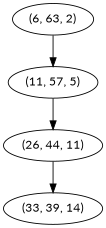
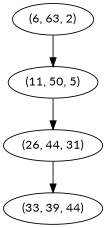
  digraph {
    fontname=Lato
    node [fontname=Lato]
    edge [fontname=Lato]
    n1 [label="(6, 63, 2)"]
-   "(11, 57, 5)"
-   "(26, 44, 11)"
-   "(33, 39, 14)"
+   "(11, 57, 5)" [label="(11, 50, 5)"]
+   "(26, 44, 11)" [label="(26, 44, 31)"]
+   "(33, 39, 14)" [label="(33, 39, 44)"]
    n1 -> "(11, 57, 5)"
    "(11, 57, 5)" -> "(26, 44, 11)"
    "(26, 44, 11)" -> "(33, 39, 14)"
  }
